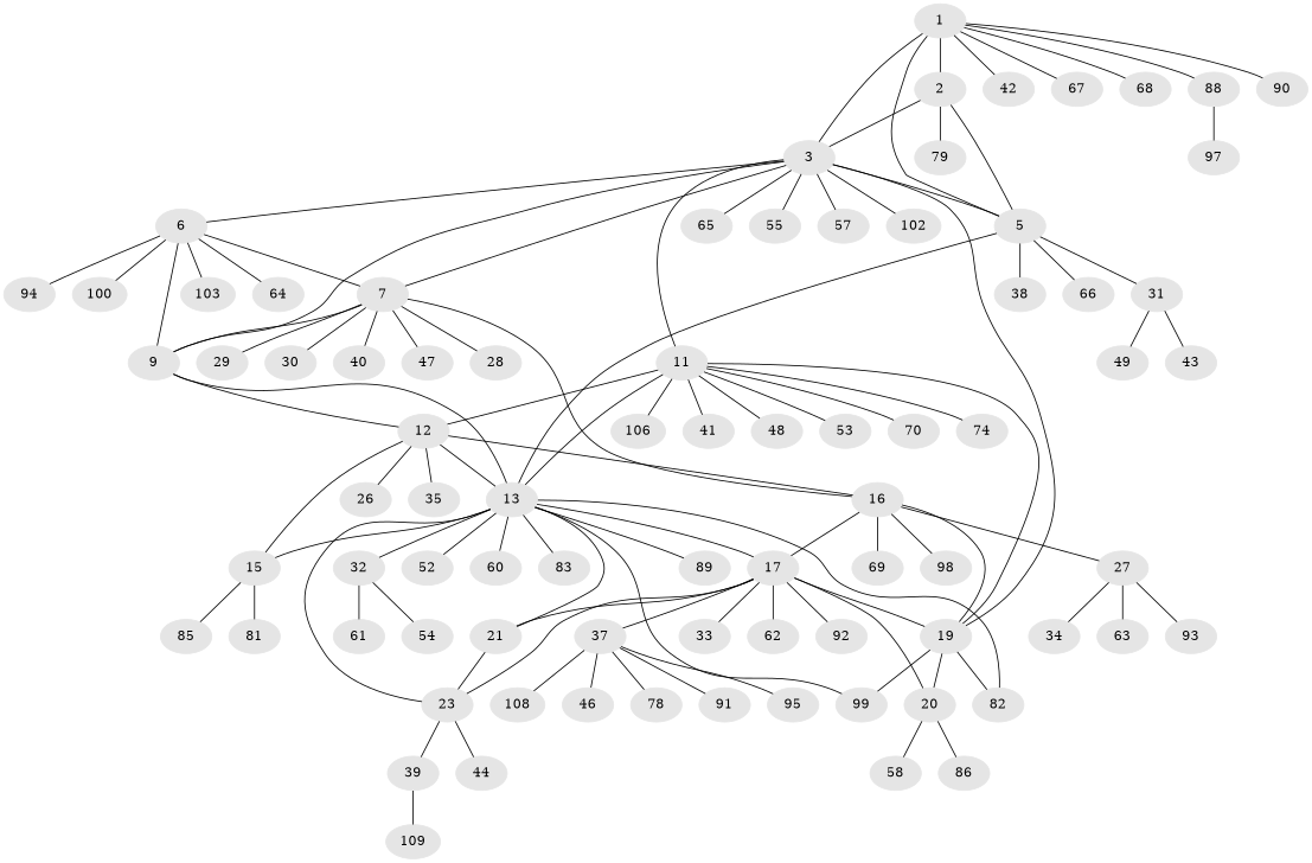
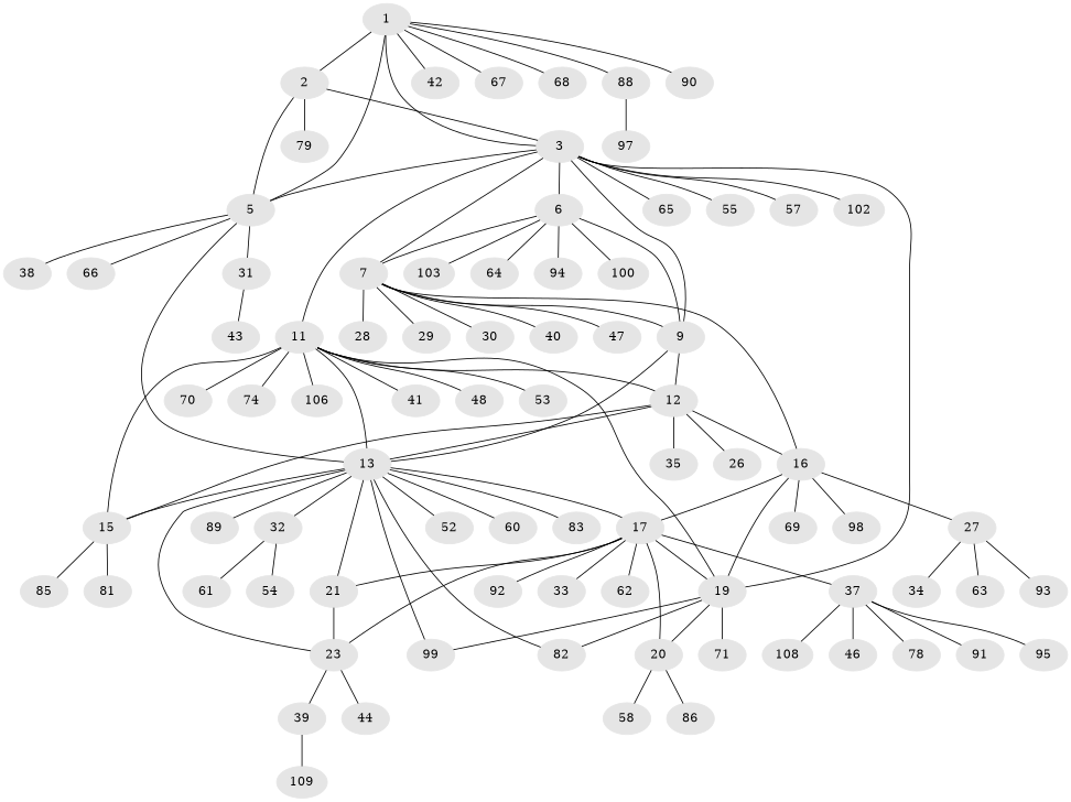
  graph {
    node [color=gray90 style=filled]
    1 [super="+4"]
    2
    3 [super="+8"]
    5 [super="+56"]
    42
    67
    68
    88
    90
    79
    6 [super="+50"]
    7 [super="+59"]
    9 [super="+10"]
    11 [super="+14"]
    19 [super="+77"]
    n16 [label=65]
    55
    57
    102
    13 [super="+24"]
    31 [super="+104"]
    38
    66 [super="+75"]
    97
    64
    94
    100
    103
    16 [super="+18"]
    28
    29
    30
    40
    47
    12 [super="+65"]
    15 [super="+96"]
    41
    48
    53
    70 [super="+72"]
    74
    106
    82
    99
    20 [super="+101"]
+   71
    17 [super="+22"]
    21 [super="+105"]
    23 [super="+25"]
    32
    52
    60
    83
    89
    43
-   49
    27 [super="+36"]
    69
    98
    26
    35
    81
    85
    33 [super="+80"]
    37 [super="+84"]
    62 [super="+76"]
    92
    39 [super="+73"]
    44
    54
    61
    58
    86
    34 [super="+87"]
    63
    93
    46
    78 [super="+107"]
    91
    95
    108
    109
    1 -- 2 [weight=2]
    1 -- 3 [weight=2]
    1 -- 5 [weight=2]
    1 -- 42
    1 -- 67
    1 -- 68
    1 -- 88
    1 -- 90
    2 -- 3
    2 -- 5
    2 -- 79
    3 -- 5
    3 -- 6
    3 -- 7
    3 -- 9 [weight=2]
    3 -- 11
    3 -- 19
    3 -- n16
    3 -- 55
    3 -- 57
    3 -- 102
    5 -- 13
    5 -- 31
    5 -- 38
    5 -- 66
    88 -- 97
    6 -- 7
    6 -- 9 [weight=2]
    6 -- 64
    6 -- 94
    6 -- 100
    6 -- 103
    7 -- 9 [weight=2]
    7 -- 16
    7 -- 28
    7 -- 29
    7 -- 30
    7 -- 40
    7 -- 47
    9 -- 13
    9 -- 12
    11 -- 19
    11 -- 13 [weight=2]
    11 -- 12 [weight=2]
+   11 -- 15 [weight=2]
    11 -- 41
    11 -- 48
    11 -- 53
    11 -- 70
    11 -- 74
    11 -- 106
    19 -- 82
    19 -- 99
    19 -- 20
+   19 -- 71
    13 -- 15
    13 -- 82
    13 -- 99
    13 -- 17
    13 -- 21
    13 -- 23 [weight=2]
    13 -- 32
    13 -- 52
    13 -- 60
    13 -- 83
    13 -- 89
    31 -- 43
-   31 -- 49
    16 -- 19 [weight=2]
    16 -- 17 [weight=2]
    16 -- 27
    16 -- 69
    16 -- 98
    12 -- 13
    12 -- 16
    12 -- 15
    12 -- 26
    12 -- 35
    15 -- 81
    15 -- 85
    20 -- 58
    20 -- 86
    17 -- 19
    17 -- 20
    17 -- 21
    17 -- 23 [weight=2]
    17 -- 33
    17 -- 37
    17 -- 62
    17 -- 92
    21 -- 23 [weight=2]
    23 -- 39
    23 -- 44
    32 -- 54
    32 -- 61
    27 -- 34
    27 -- 63
    27 -- 93
    37 -- 46
    37 -- 78
    37 -- 91
    37 -- 95
    37 -- 108
    39 -- 109
  }
